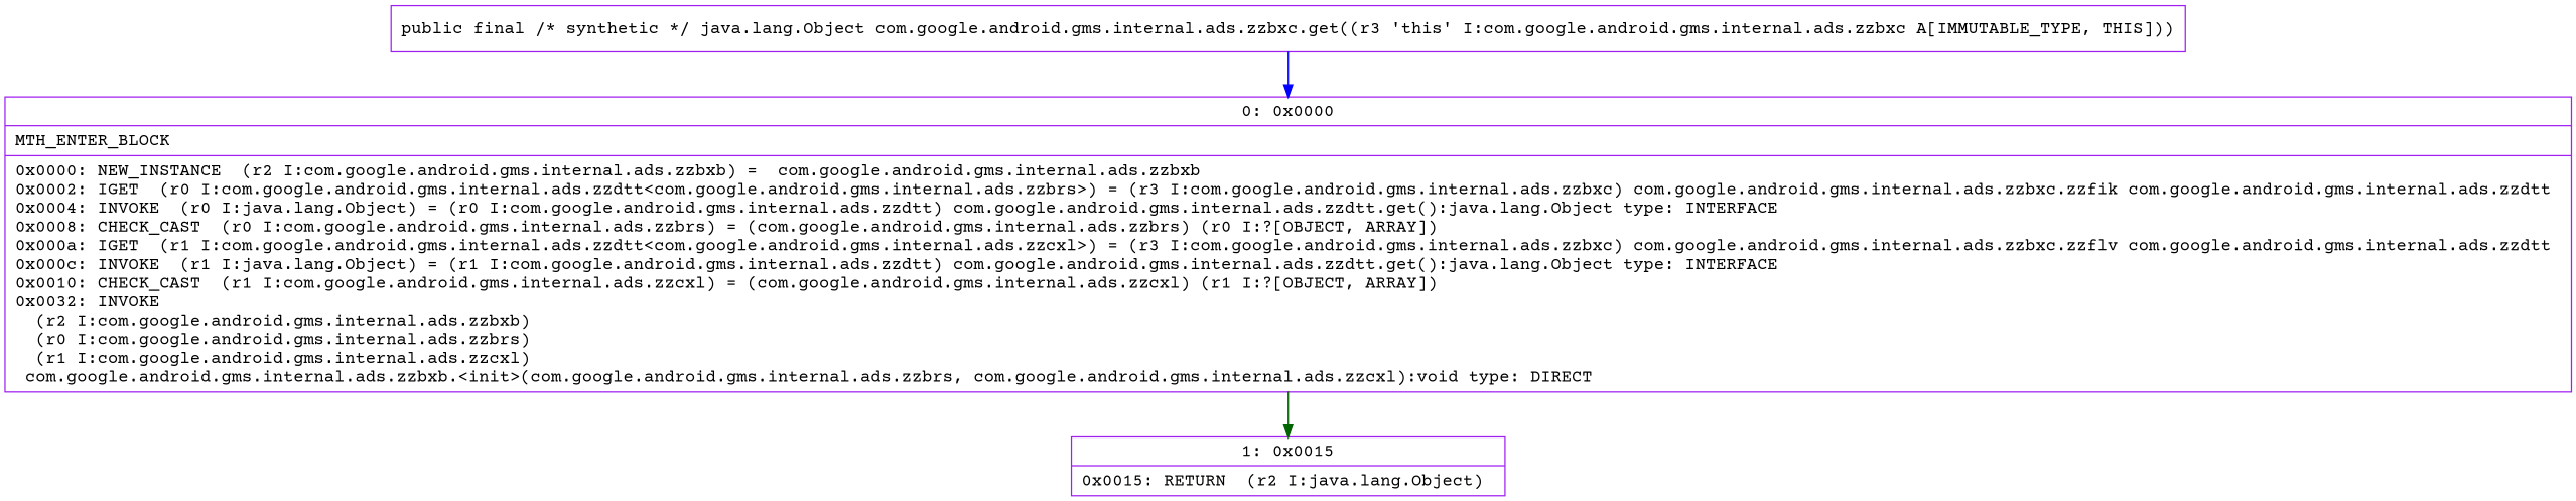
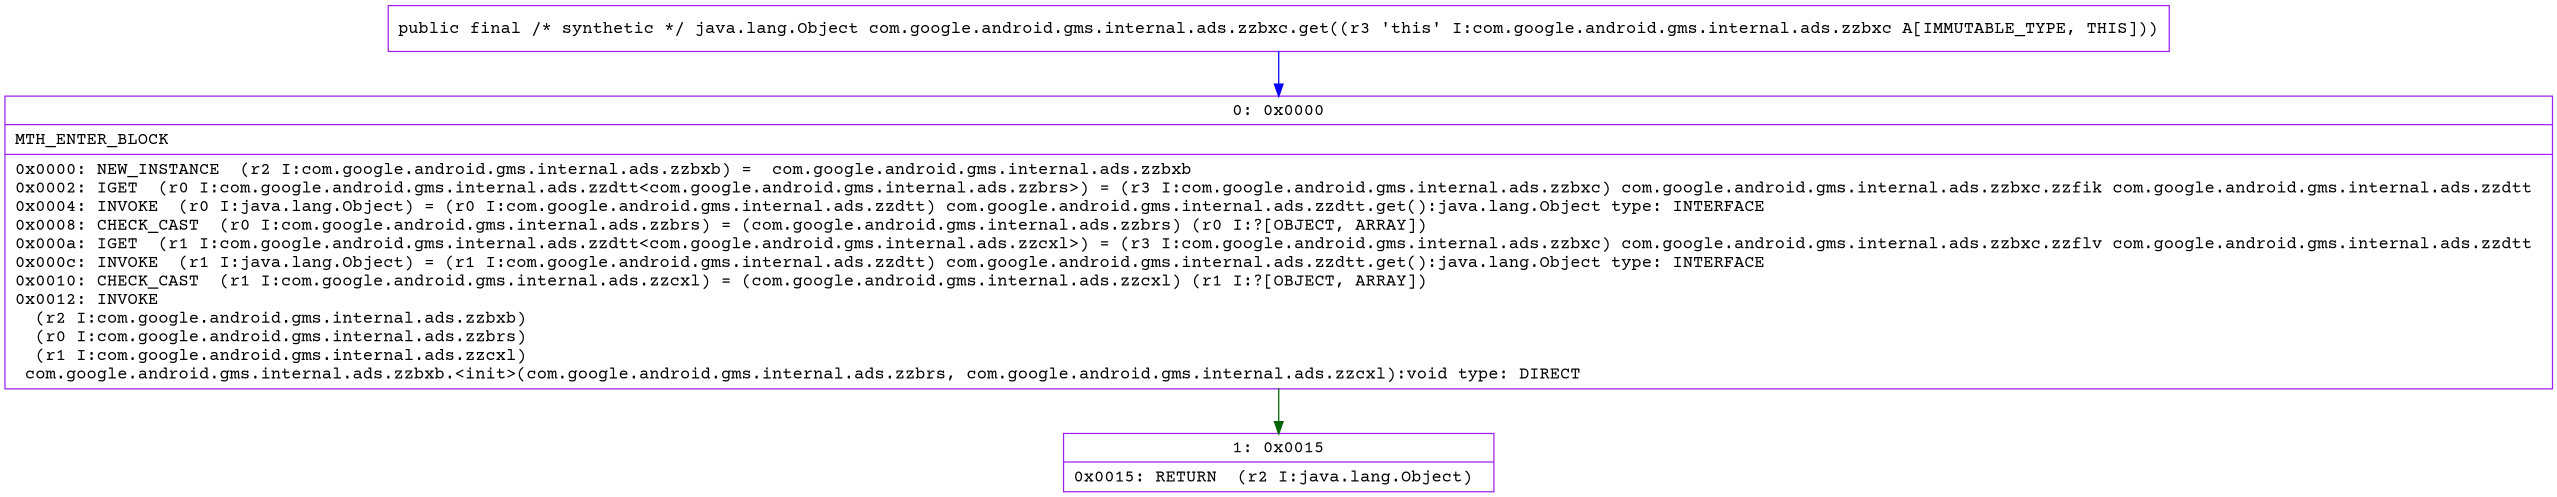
  digraph {
    fontname="Courier Prime"
    node [shape=record color=purple fontname="Courier Prime"]
    edge [fontname="Courier Prime"]
-   n1 [label="{0\:\ 0x0000|MTH_ENTER_BLOCK\l|0x0000: NEW_INSTANCE  (r2 I:com.google.android.gms.internal.ads.zzbxb) =  com.google.android.gms.internal.ads.zzbxb \l0x0002: IGET  (r0 I:com.google.android.gms.internal.ads.zzdtt\<com.google.android.gms.internal.ads.zzbrs\>) = (r3 I:com.google.android.gms.internal.ads.zzbxc) com.google.android.gms.internal.ads.zzbxc.zzfik com.google.android.gms.internal.ads.zzdtt \l0x0004: INVOKE  (r0 I:java.lang.Object) = (r0 I:com.google.android.gms.internal.ads.zzdtt) com.google.android.gms.internal.ads.zzdtt.get():java.lang.Object type: INTERFACE \l0x0008: CHECK_CAST  (r0 I:com.google.android.gms.internal.ads.zzbrs) = (com.google.android.gms.internal.ads.zzbrs) (r0 I:?[OBJECT, ARRAY]) \l0x000a: IGET  (r1 I:com.google.android.gms.internal.ads.zzdtt\<com.google.android.gms.internal.ads.zzcxl\>) = (r3 I:com.google.android.gms.internal.ads.zzbxc) com.google.android.gms.internal.ads.zzbxc.zzflv com.google.android.gms.internal.ads.zzdtt \l0x000c: INVOKE  (r1 I:java.lang.Object) = (r1 I:com.google.android.gms.internal.ads.zzdtt) com.google.android.gms.internal.ads.zzdtt.get():java.lang.Object type: INTERFACE \l0x0010: CHECK_CAST  (r1 I:com.google.android.gms.internal.ads.zzcxl) = (com.google.android.gms.internal.ads.zzcxl) (r1 I:?[OBJECT, ARRAY]) \l0x0032: INVOKE  \l  (r2 I:com.google.android.gms.internal.ads.zzbxb)\l  (r0 I:com.google.android.gms.internal.ads.zzbrs)\l  (r1 I:com.google.android.gms.internal.ads.zzcxl)\l com.google.android.gms.internal.ads.zzbxb.\<init\>(com.google.android.gms.internal.ads.zzbrs, com.google.android.gms.internal.ads.zzcxl):void type: DIRECT \l}"]
+   n1 [label="{0\:\ 0x0000|MTH_ENTER_BLOCK\l|0x0000: NEW_INSTANCE  (r2 I:com.google.android.gms.internal.ads.zzbxb) =  com.google.android.gms.internal.ads.zzbxb \l0x0002: IGET  (r0 I:com.google.android.gms.internal.ads.zzdtt\<com.google.android.gms.internal.ads.zzbrs\>) = (r3 I:com.google.android.gms.internal.ads.zzbxc) com.google.android.gms.internal.ads.zzbxc.zzfik com.google.android.gms.internal.ads.zzdtt \l0x0004: INVOKE  (r0 I:java.lang.Object) = (r0 I:com.google.android.gms.internal.ads.zzdtt) com.google.android.gms.internal.ads.zzdtt.get():java.lang.Object type: INTERFACE \l0x0008: CHECK_CAST  (r0 I:com.google.android.gms.internal.ads.zzbrs) = (com.google.android.gms.internal.ads.zzbrs) (r0 I:?[OBJECT, ARRAY]) \l0x000a: IGET  (r1 I:com.google.android.gms.internal.ads.zzdtt\<com.google.android.gms.internal.ads.zzcxl\>) = (r3 I:com.google.android.gms.internal.ads.zzbxc) com.google.android.gms.internal.ads.zzbxc.zzflv com.google.android.gms.internal.ads.zzdtt \l0x000c: INVOKE  (r1 I:java.lang.Object) = (r1 I:com.google.android.gms.internal.ads.zzdtt) com.google.android.gms.internal.ads.zzdtt.get():java.lang.Object type: INTERFACE \l0x0010: CHECK_CAST  (r1 I:com.google.android.gms.internal.ads.zzcxl) = (com.google.android.gms.internal.ads.zzcxl) (r1 I:?[OBJECT, ARRAY]) \l0x0012: INVOKE  \l  (r2 I:com.google.android.gms.internal.ads.zzbxb)\l  (r0 I:com.google.android.gms.internal.ads.zzbrs)\l  (r1 I:com.google.android.gms.internal.ads.zzcxl)\l com.google.android.gms.internal.ads.zzbxb.\<init\>(com.google.android.gms.internal.ads.zzbrs, com.google.android.gms.internal.ads.zzcxl):void type: DIRECT \l}"]
    n2 [label="{1\:\ 0x0015|0x0015: RETURN  (r2 I:java.lang.Object) \l}"]
    n3 [label="{public final \/* synthetic *\/ java.lang.Object com.google.android.gms.internal.ads.zzbxc.get((r3 'this' I:com.google.android.gms.internal.ads.zzbxc A[IMMUTABLE_TYPE, THIS])) }"]
    n1 -> n2 [color=darkgreen]
    n3 -> n1 [color=blue]
  }
